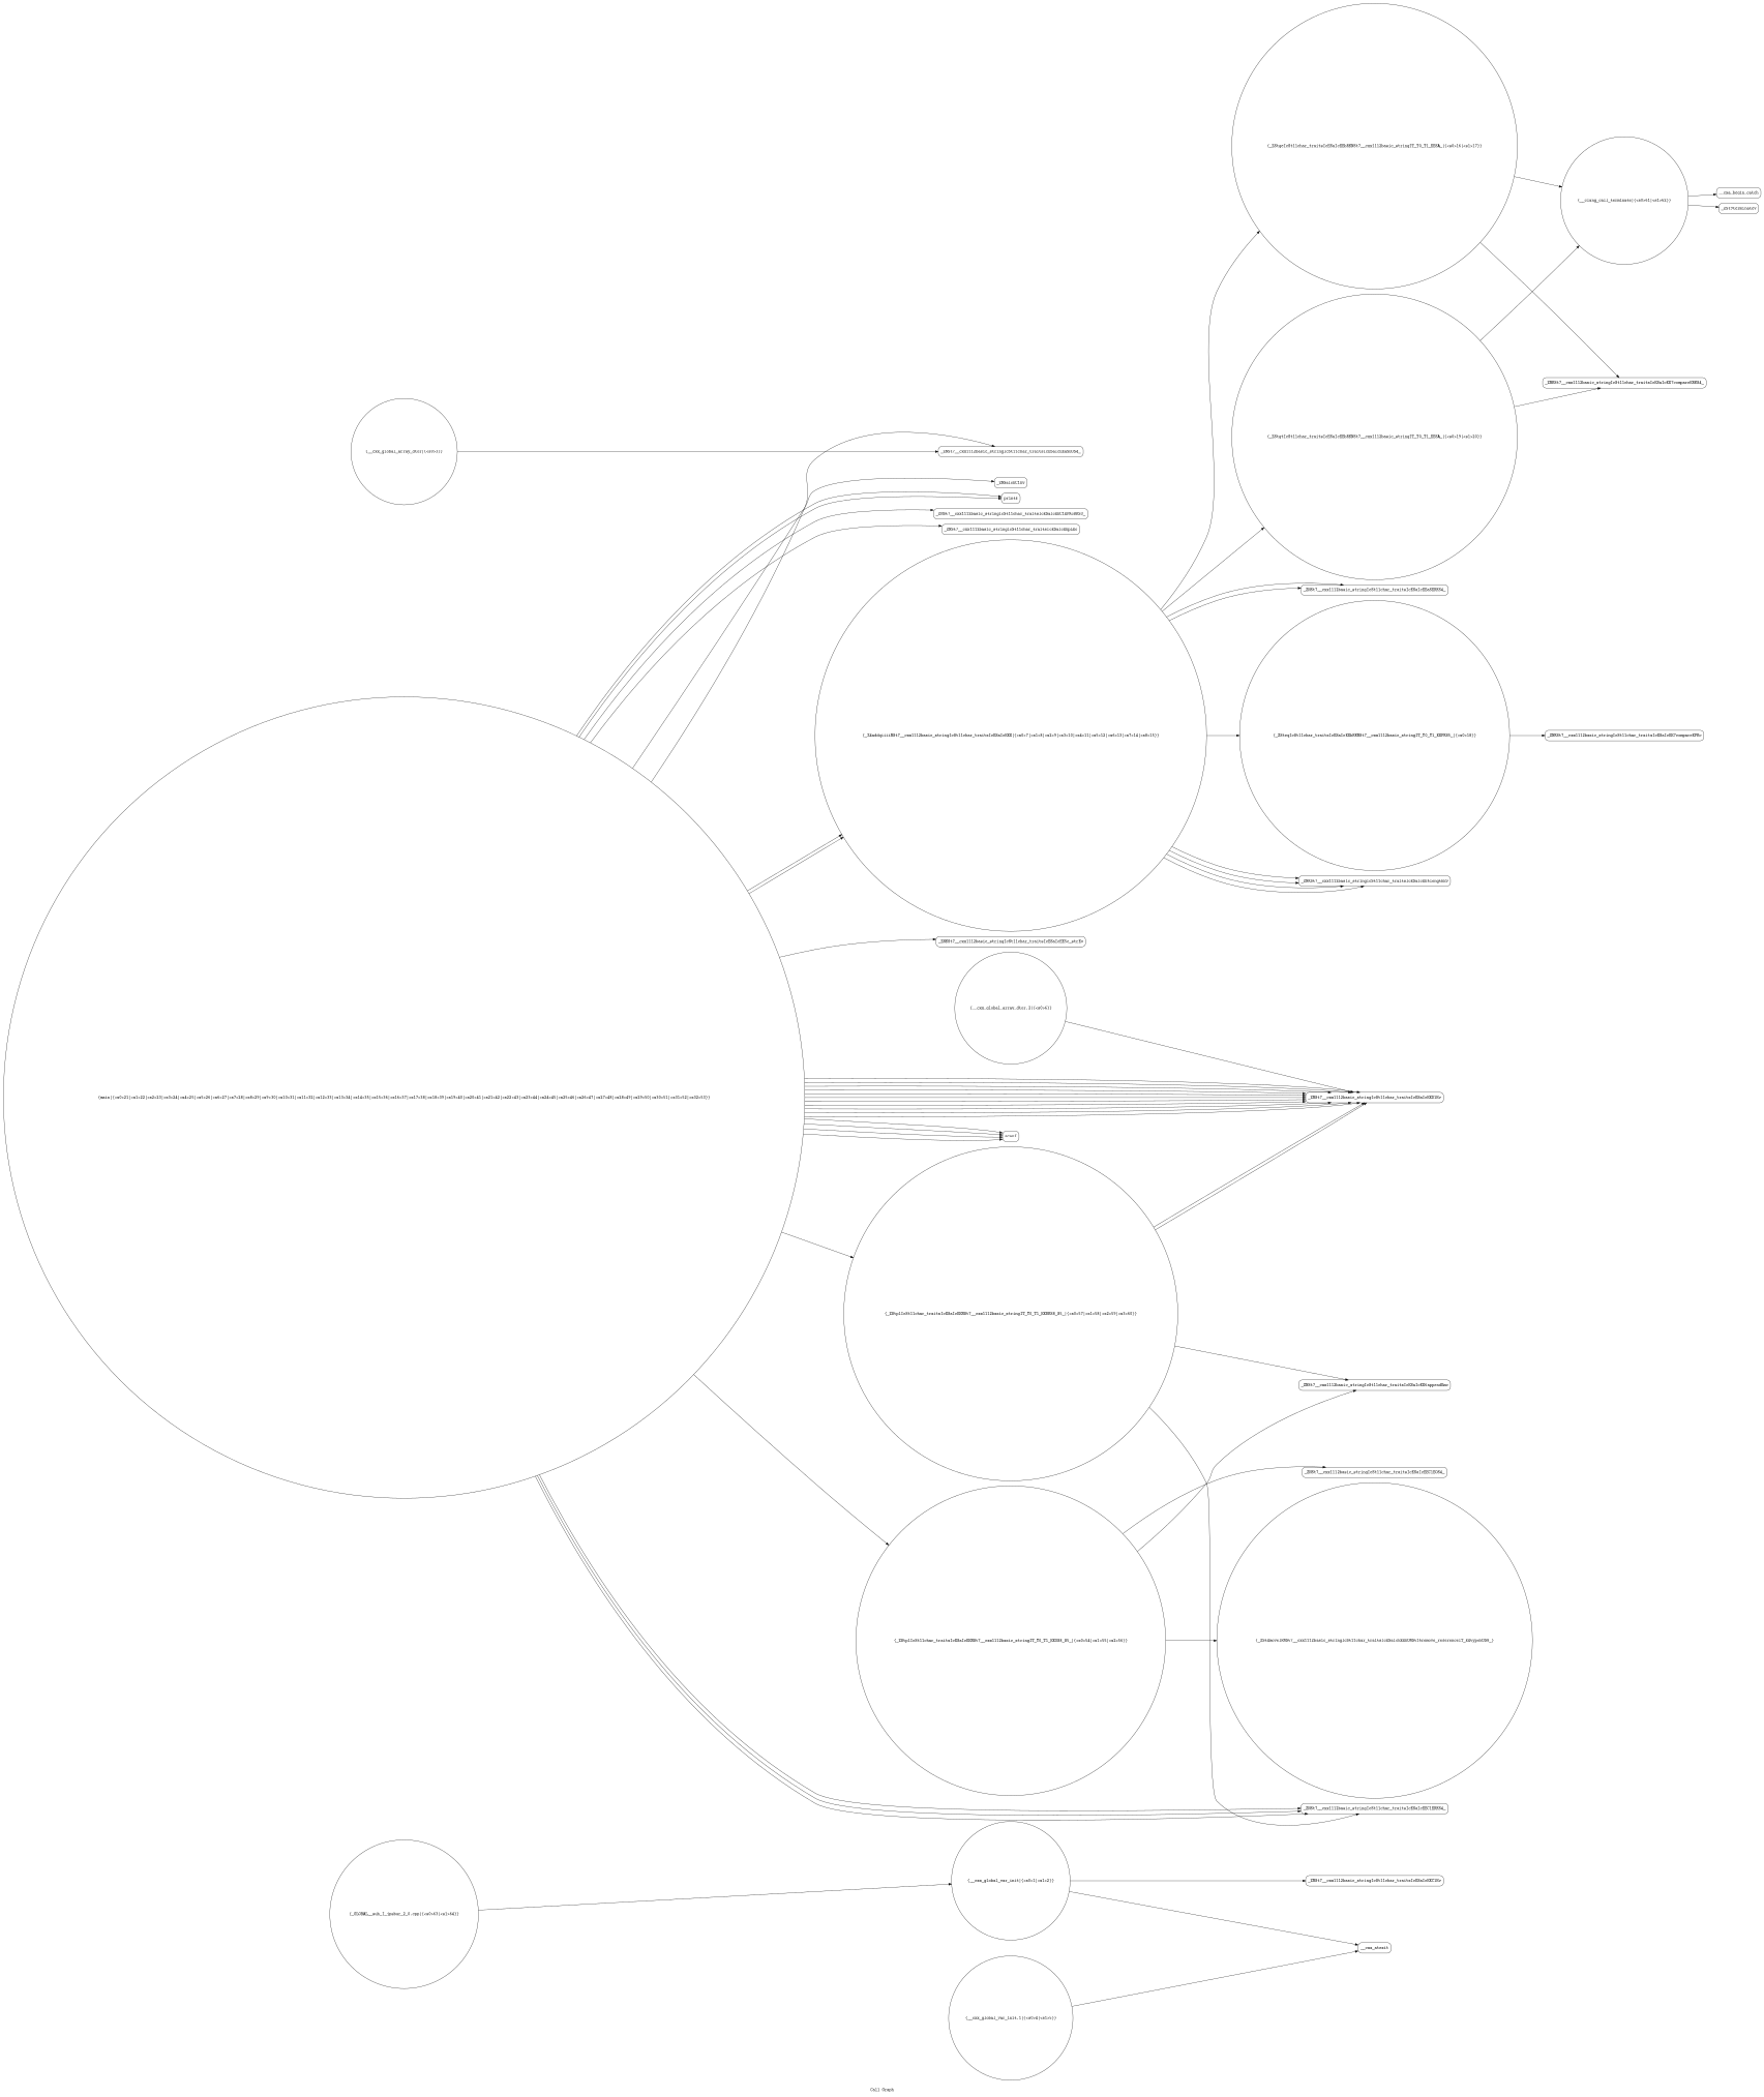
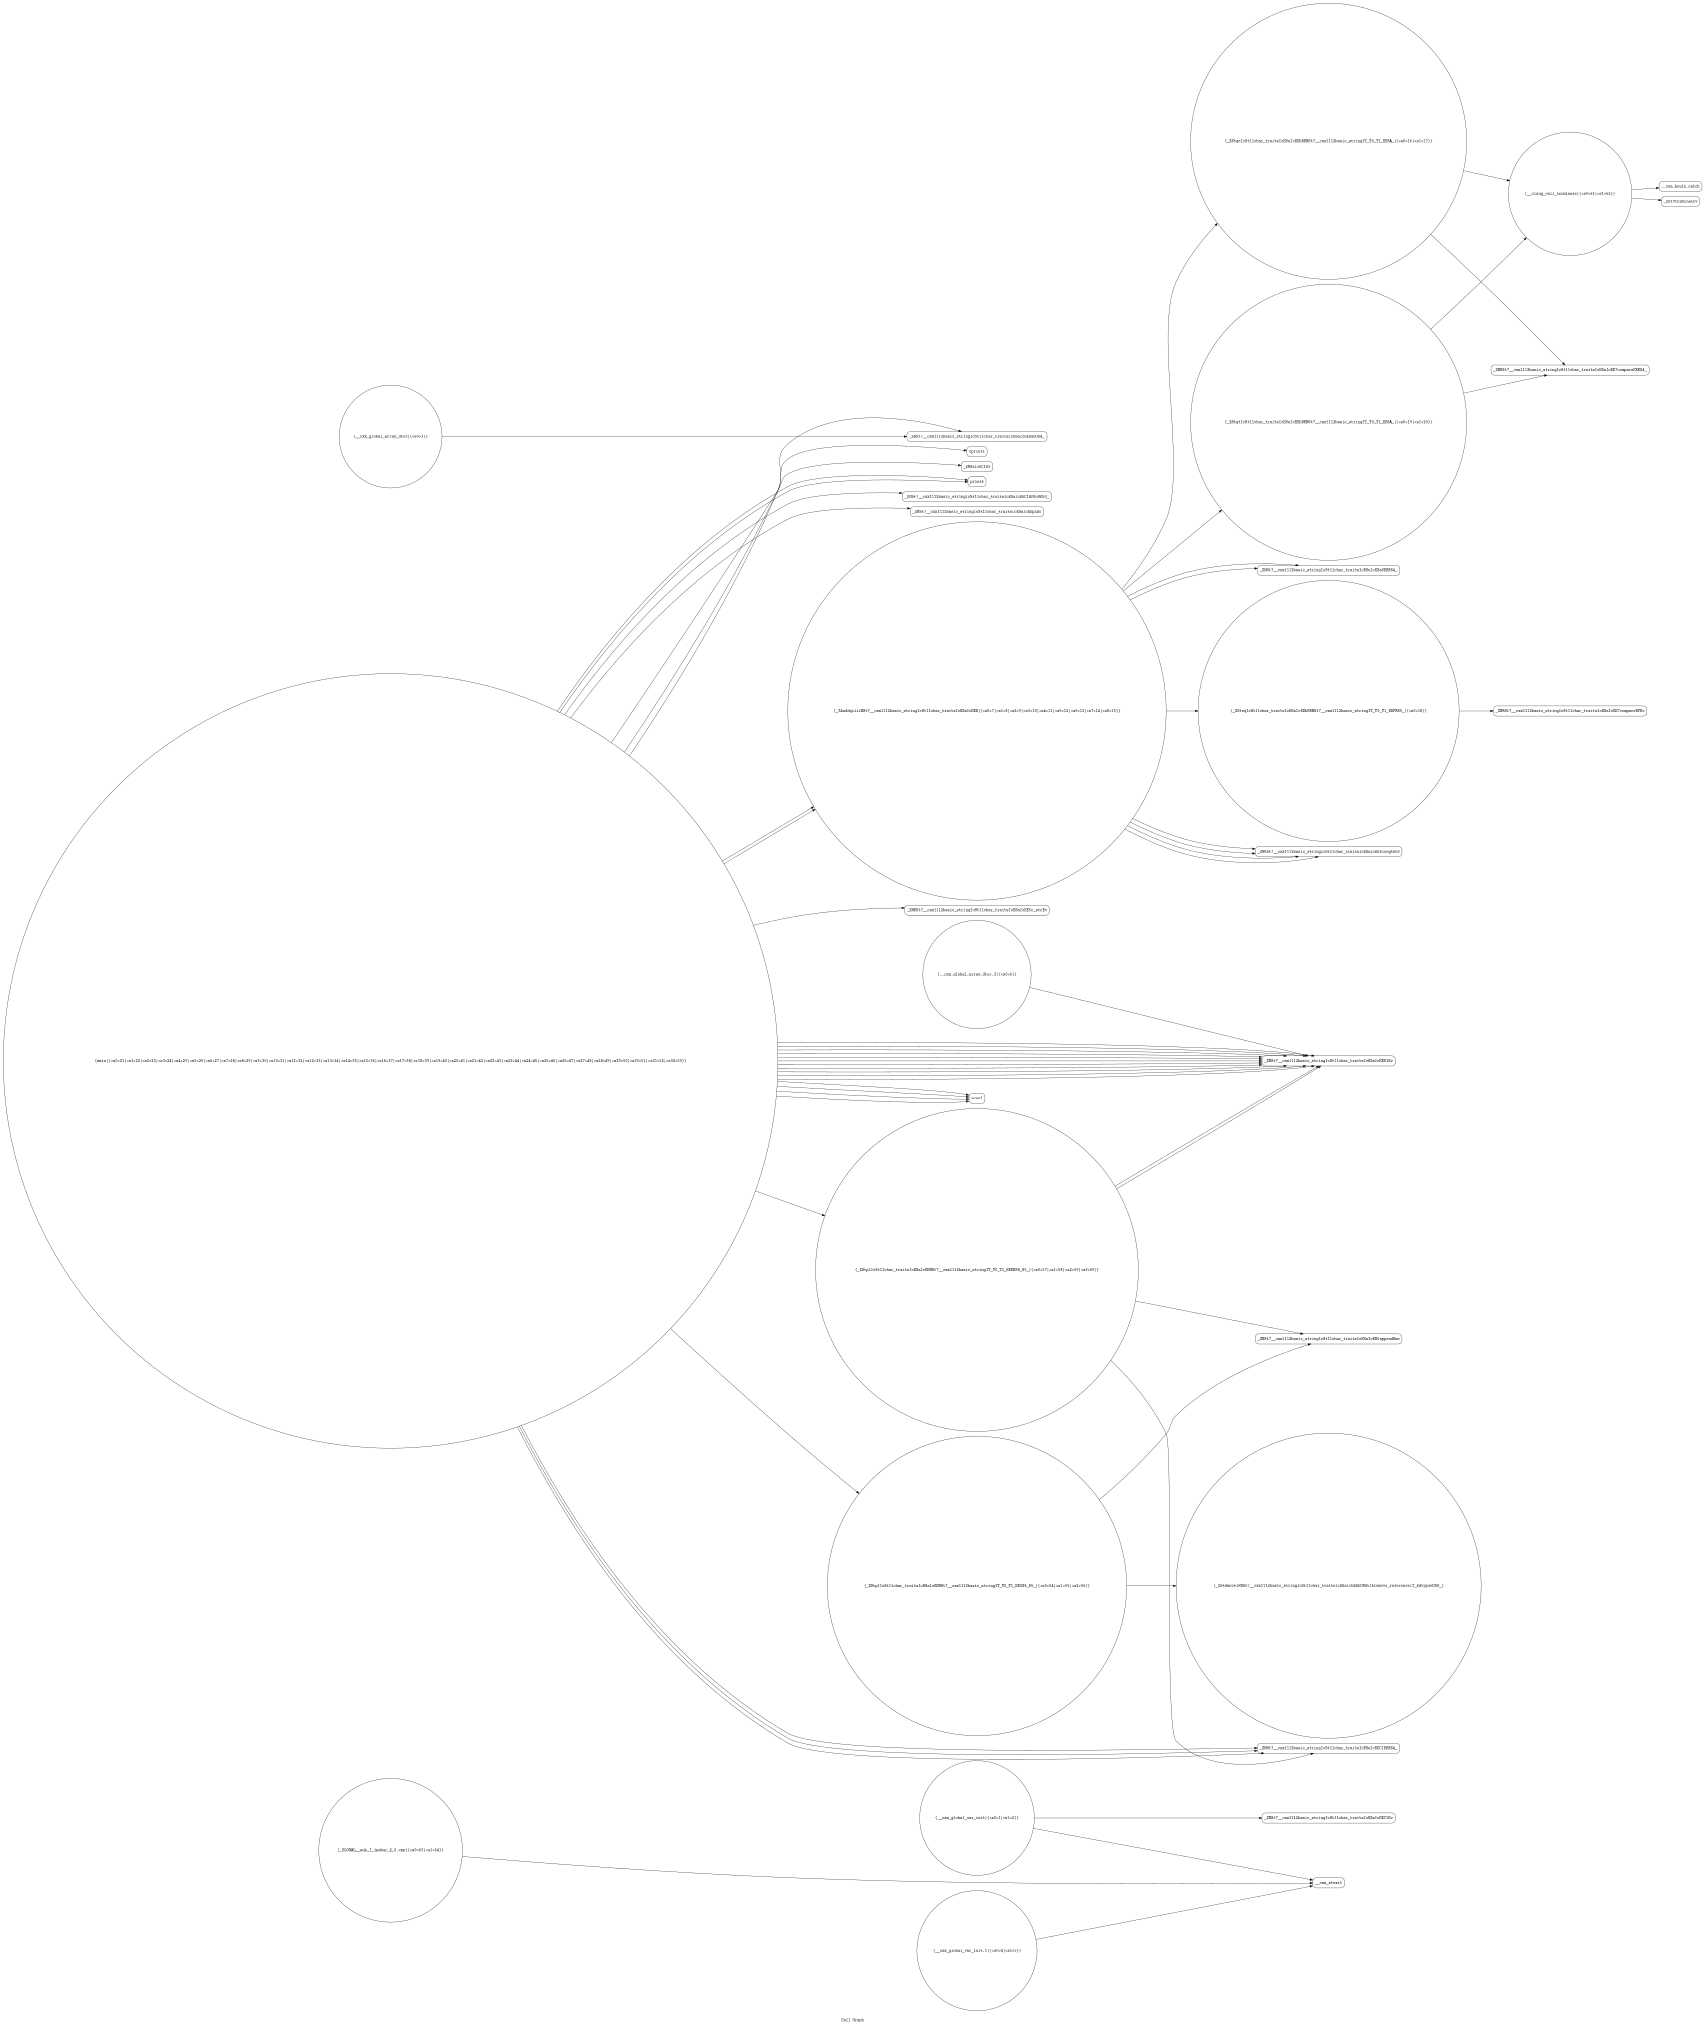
  digraph {
    fontname="Courier Prime"
    label="Call Graph"
    rankdir=LR
    node [fontname="Courier Prime" shape=Mrecord]
    edge [color=black fontname="Courier Prime" tailport=s0]
    n1 [label="{__cxx_global_var_init|{<s0>1|<s1>2}}" shape=circle]
    n2 [label="{_ZNSt7__cxx1112basic_stringIcSt11char_traitsIcESaIcEEC1Ev}"]
    n3 [label="{__cxa_atexit}"]
    n4 [label="{_ZNSt7__cxx1112basic_stringIcSt11char_traitsIcESaIcEEaSEOS4_}"]
    n5 [label="{_Z4addqiiiiNSt7__cxx1112basic_stringIcSt11char_traitsIcESaIcEEE|{<s0>7|<s1>8|<s2>9|<s3>10|<s4>11|<s5>12|<s6>13|<s7>14|<s8>15}}" shape=circle]
    n6 [label="{_ZStgeIcSt11char_traitsIcESaIcEEbRKNSt7__cxx1112basic_stringIT_T0_T1_EESA_|{<s0>16|<s1>17}}" shape=circle]
    n7 [label="{_ZNSt7__cxx1112basic_stringIcSt11char_traitsIcESaIcEEaSERKS4_}"]
    n8 [label="{_ZSteqIcSt11char_traitsIcESaIcEEbRKNSt7__cxx1112basic_stringIT_T0_T1_EEPKS5_|{<s0>18}}" shape=circle]
    n9 [label="{_ZNKSt7__cxx1112basic_stringIcSt11char_traitsIcESaIcEE6lengthEv}"]
    n10 [label="{_ZStgtIcSt11char_traitsIcESaIcEEbRKNSt7__cxx1112basic_stringIT_T0_T1_EESA_|{<s0>19|<s1>20}}" shape=circle]
    n11 [label="{_ZNKSt7__cxx1112basic_stringIcSt11char_traitsIcESaIcEE7compareERKS4_}"]
    n12 [label="{__clang_call_terminate|{<s0>61|<s1>62}}" shape=circle]
    n13 [label="{_ZNKSt7__cxx1112basic_stringIcSt11char_traitsIcESaIcEE7compareEPKc}"]
    n14 [label="{__cxa_begin_catch}"]
    n15 [label="{_ZSt9terminatev}"]
    n16 [label="{_ZNSt7__cxx1112basic_stringIcSt11char_traitsIcESaIcEE6appendEmc}"]
    n17 [label="{scanf}"]
    n18 [label="{__cxx_global_array_dtor|{<s0>3}}" shape=circle]
    n19 [label="{_ZNSt7__cxx1112basic_stringIcSt11char_traitsIcESaIcEED1Ev}"]
-   n20 [label="{_ZNSt7__cxx1112basic_stringIcSt11char_traitsIcESaIcEEC1EOS4_}"]
+   n21 [label="{fprintf}"]
    n22 [label="{_ZNSt7__cxx1112basic_stringIcSt11char_traitsIcESaIcEEC1ERKS4_}"]
    n23 [label="{_ZNSaIcEC1Ev}"]
    n24 [label="{_ZStplIcSt11char_traitsIcESaIcEENSt7__cxx1112basic_stringIT_T0_T1_EERKS8_S5_|{<s0>57|<s1>58|<s2>59|<s3>60}}" shape=circle]
    n25 [label="{__cxx_global_array_dtor.2|{<s0>6}}" shape=circle]
    n26 [label="{main|{<s0>21|<s1>22|<s2>23|<s3>24|<s4>25|<s5>26|<s6>27|<s7>28|<s8>29|<s9>30|<s10>31|<s11>32|<s12>33|<s13>34|<s14>35|<s15>36|<s16>37|<s17>38|<s18>39|<s19>40|<s20>41|<s21>42|<s22>43|<s23>44|<s24>45|<s25>46|<s26>47|<s27>48|<s28>49|<s29>50|<s30>51|<s31>52|<s32>53}}" shape=circle]
    n27 [label="{printf}"]
    n28 [label="{_ZNSt7__cxx1112basic_stringIcSt11char_traitsIcESaIcEEC1EPKcRKS3_}"]
    n29 [label="{_ZNSt7__cxx1112basic_stringIcSt11char_traitsIcESaIcEEpLEc}"]
    n30 [label="{_ZStplIcSt11char_traitsIcESaIcEENSt7__cxx1112basic_stringIT_T0_T1_EEOS8_S5_|{<s0>54|<s1>55|<s2>56}}" shape=circle]
    n31 [label="{_ZNKSt7__cxx1112basic_stringIcSt11char_traitsIcESaIcEE5c_strEv}"]
    n32 [label="{_ZSt4moveIRNSt7__cxx1112basic_stringIcSt11char_traitsIcESaIcEEEEONSt16remove_referenceIT_E4typeEOS8_}" shape=circle]
    n33 [label="{_GLOBAL__sub_I_jpsbur_2_0.cpp|{<s0>63|<s1>64}}" shape=circle]
    n34 [label="{__cxx_global_var_init.1|{<s0>4|<s1>5}}" shape=circle]
    n1 -> n2
    n1 -> n3 [tailport=s1]
    n5 -> n6
    n5 -> n7 [tailport=s1]
    n5 -> n7 [tailport=s8]
    n5 -> n8 [tailport=s2]
    n5 -> n9 [tailport=s3]
    n5 -> n9 [tailport=s4]
    n5 -> n9 [tailport=s5]
    n5 -> n9 [tailport=s6]
    n5 -> n10 [tailport=s7]
    n6 -> n11
    n6 -> n12 [tailport=s1]
    n8 -> n13
    n10 -> n11
    n10 -> n12 [tailport=s1]
    n12 -> n14
    n12 -> n15 [tailport=s1]
    n18 -> n4
    n24 -> n16 [tailport=s1]
    n24 -> n19 [tailport=s2]
    n24 -> n19 [tailport=s3]
    n24 -> n22
    n25 -> n19
    n26 -> n4 [tailport=s20]
    n26 -> n5 [tailport=s11]
    n26 -> n5 [tailport=s25]
    n26 -> n17
    n26 -> n17 [tailport=s3]
    n26 -> n17 [tailport=s4]
    n26 -> n17 [tailport=s30]
    n26 -> n19 [tailport=s12]
    n26 -> n19 [tailport=s13]
    n26 -> n19 [tailport=s15]
    n26 -> n19 [tailport=s16]
    n26 -> n19 [tailport=s21]
    n26 -> n19 [tailport=s22]
    n26 -> n19 [tailport=s23]
    n26 -> n19 [tailport=s26]
    n26 -> n19 [tailport=s27]
    n26 -> n19 [tailport=s28]
    n26 -> n19 [tailport=s29]
+   n26 -> n21 [tailport=s2]
    n26 -> n22 [tailport=s10]
    n26 -> n22 [tailport=s17]
    n26 -> n22 [tailport=s24]
    n26 -> n23 [tailport=s6]
    n26 -> n24 [tailport=s18]
    n26 -> n27 [tailport=s1]
    n26 -> n27 [tailport=s32]
    n26 -> n28 [tailport=s7]
    n26 -> n29 [tailport=s9]
    n26 -> n30 [tailport=s19]
    n26 -> n31 [tailport=s31]
    n30 -> n16
-   n30 -> n20 [tailport=s2]
    n30 -> n32 [tailport=s1]
-   n33 -> n1
+   n33 -> n3
    n34 -> n3 [tailport=s1]
  }
